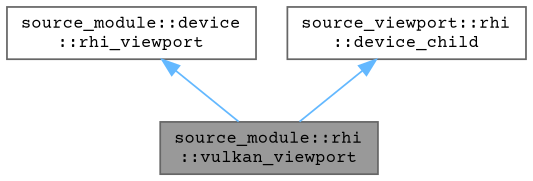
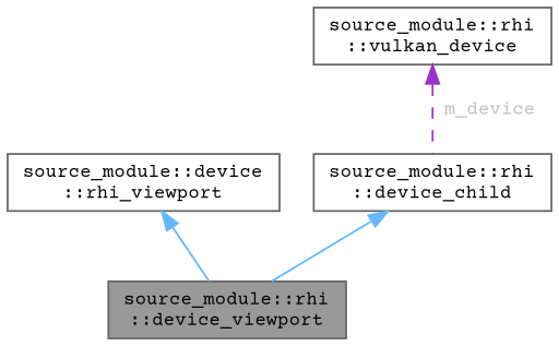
  digraph {
    fontname="Courier Prime"
    node [color=gray40 fillcolor=white fontname="Courier Prime" fontsize=10 shape=box style=filled]
    edge [color=steelblue1 dir=back fontname="Courier Prime" fontsize=10 labelfontname=Helvetica labelfontsize=10 style=solid]
-   n1 [fillcolor=grey60 fontcolor=black height=0.2 label="source_module::rhi\l::vulkan_viewport" width=0.4]
+   n1 [fillcolor=grey60 fontcolor=black height=0.2 label="source_module::rhi\l::device_viewport" width=0.4]
    n2 [height=0.2 label="source_module::device\l::rhi_viewport" width=0.4]
-   n3 [height=0.2 label="source_viewport::rhi\l::device_child" width=0.4]
+   n3 [height=0.2 label="source_module::rhi\l::device_child" width=0.4]
+   n4 [height=0.2 label="source_module::rhi\l::vulkan_device" width=0.4]
    n2 -> n1
    n3 -> n1
+   n4 -> n3 [color=darkorchid3 fontcolor=grey label=" m_device" style=dashed]
  }
